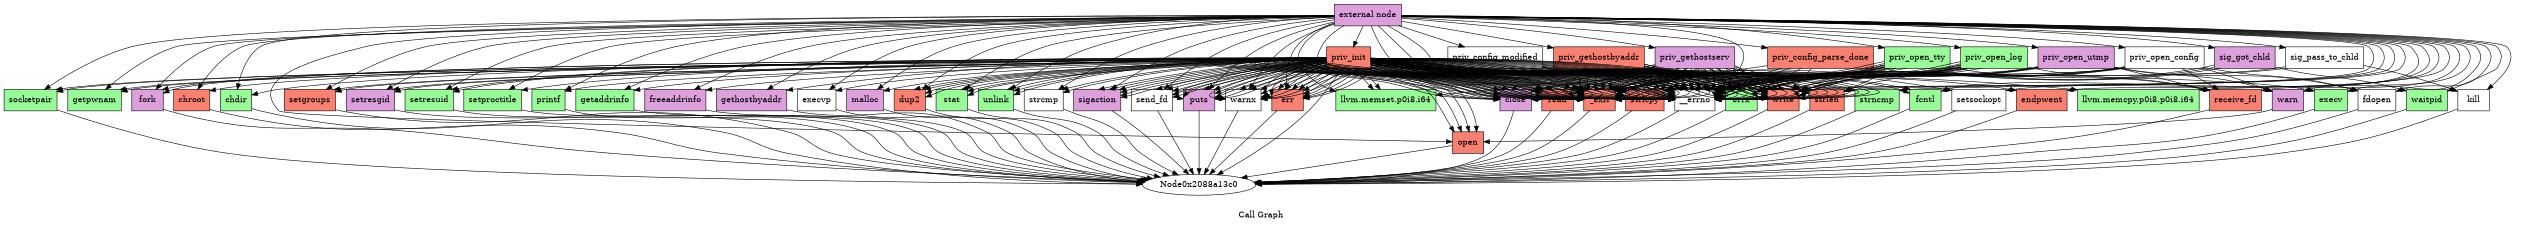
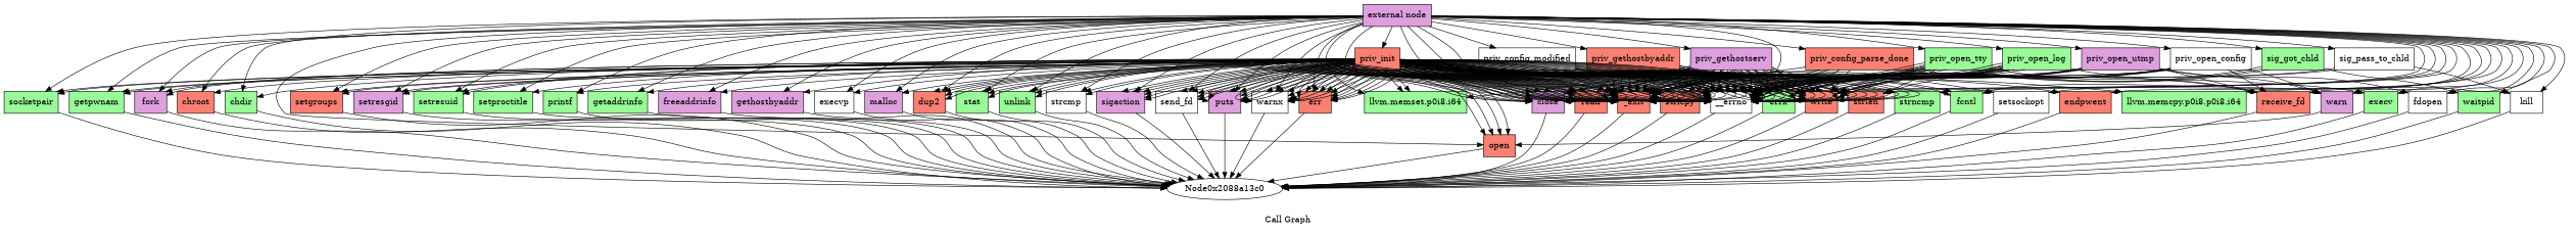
  digraph {
    label="Call Graph"
    node [fillcolor=palegreen shape=record style=filled]
    n1 [fillcolor=plum label="{external node}"]
    n2 [fillcolor=salmon label="{priv_init}"]
    n3 [label="{llvm.memset.p0i8.i64}"]
    n4 [fillcolor=plum label="{sigaction}"]
    n5 [label="{socketpair}"]
    n6 [fillcolor=salmon label="{err}"]
    n7 [label="{getpwnam}"]
    n8 [label="{errx}"]
    n9 [fillcolor=plum label="{fork}"]
    n10 [fillcolor=salmon label="{chroot}"]
    n11 [label="{chdir}"]
    n12 [fillcolor=salmon label="{setgroups}"]
    n13 [fillcolor=plum label="{setresgid}"]
    n14 [label="{setresuid}"]
    n15 [fillcolor=plum label="{close}"]
    n16 [fillcolor=salmon label="{dup2}"]
    n17 [fillcolor=white label="{sig_pass_to_chld}"]
-   n18 [fillcolor=plum label="{sig_got_chld}"]
+   n18 [label="{sig_got_chld}"]
    n19 [label="{setproctitle}"]
    n20 [fillcolor=salmon label="{strlcpy}"]
    n21 [label="{stat}"]
    n22 [label="{printf}"]
    n23 [fillcolor=salmon label="{_exit}"]
    n24 [fillcolor=salmon label="{open}"]
    n25 [fillcolor=white label="{send_fd}"]
    n26 [fillcolor=white label="{warnx}"]
    n27 [label="{getaddrinfo}"]
    n28 [fillcolor=plum label="{freeaddrinfo}"]
    n29 [fillcolor=plum label="{gethostbyaddr}"]
    n30 [fillcolor=salmon label="{strlen}"]
    n31 [label="{unlink}"]
    n32 [fillcolor=white label="{execvp}"]
    n33 [label="{priv_open_tty}"]
    n34 [fillcolor=salmon label="{receive_fd}"]
    n35 [label="{priv_open_log}"]
    n36 [fillcolor=plum label="{priv_open_utmp}"]
    n37 [fillcolor=white label="{fdopen}"]
    n38 [fillcolor=plum label="{warn}"]
    n39 [fillcolor=white label="{priv_open_config}"]
    n40 [fillcolor=white label="{priv_config_modified}"]
    n41 [fillcolor=salmon label="{priv_config_parse_done}"]
    n42 [fillcolor=plum label="{priv_gethostserv}"]
    n43 [fillcolor=salmon label="{priv_gethostbyaddr}"]
    n44 [fillcolor=salmon label="{write}"]
    n45 [fillcolor=white label="{__errno}"]
    n46 [fillcolor=salmon label="{read}"]
    n47 [label="{waitpid}"]
    n48 [fillcolor=white label="{kill}"]
    n49 [fillcolor=plum label="{malloc}"]
    n50 [fillcolor=white label="{strcmp}"]
    n51 [label="{strncmp}"]
    n52 [label="{llvm.memcpy.p0i8.p0i8.i64}"]
    n53 [label="{fcntl}"]
    n54 [fillcolor=white label="{setsockopt}"]
    n55 [fillcolor=salmon label="{endpwent}"]
    n56 [label="{execv}"]
    n57 [fillcolor=plum label="{puts}"]
    Node0x2088a13c0 [fillcolor=white shape=""]
    n1 -> n2
    n1 -> n3
    n1 -> n4
    n1 -> n5
    n1 -> n6
    n1 -> n7
    n1 -> n8
    n1 -> n9
    n1 -> n10
    n1 -> n11
    n1 -> n12
    n1 -> n13
    n1 -> n14
    n1 -> n15
    n1 -> n16
    n1 -> n17
    n1 -> n18
    n1 -> n19
    n1 -> n20
    n1 -> n21
    n1 -> n22
    n1 -> n23
    n1 -> n24
    n1 -> n25
    n1 -> n26
    n1 -> n27
    n1 -> n28
    n1 -> n29
    n1 -> n30
    n1 -> n31
    n1 -> n32
    n1 -> n33
    n1 -> n34
    n1 -> n35
    n1 -> n36
    n1 -> n37
    n1 -> n38
    n1 -> n39
    n1 -> n40
    n1 -> n41
    n1 -> n42
    n1 -> n43
    n1 -> n44
    n1 -> n45
    n1 -> n46
    n1 -> n47
    n1 -> n48
    n1 -> n49
    n1 -> n50
    n1 -> n51
    n1 -> n52
    n1 -> n53
    n1 -> n54
    n1 -> n55
    n1 -> n56
    n1 -> n57
    n2 -> n3
    n2 -> n3
    n2 -> n4
    n2 -> n4
    n2 -> n4
    n2 -> n4
    n2 -> n4
    n2 -> n4
    n2 -> n5
    n2 -> n5
    n2 -> n6
    n2 -> n6
    n2 -> n6
    n2 -> n6
    n2 -> n6
    n2 -> n6
    n2 -> n6
    n2 -> n6
    n2 -> n6
    n2 -> n6
    n2 -> n6
    n2 -> n6
    n2 -> n7
    n2 -> n7
    n2 -> n8
    n2 -> n8
    n2 -> n8
    n2 -> n8
    n2 -> n8
    n2 -> n8
    n2 -> n8
    n2 -> n8
    n2 -> n9
    n2 -> n9
    n2 -> n10
    n2 -> n11
    n2 -> n12
    n2 -> n12
    n2 -> n13
    n2 -> n13
    n2 -> n14
    n2 -> n14
    n2 -> n15
    n2 -> n15
    n2 -> n15
    n2 -> n15
    n2 -> n15
    n2 -> n15
    n2 -> n15
    n2 -> n15
    n2 -> n15
    n2 -> n15
    n2 -> n15
    n2 -> n15
    n2 -> n15
    n2 -> n15
    n2 -> n15
    n2 -> n15
    n2 -> n16
    n2 -> n16
    n2 -> n16
    n2 -> n16
    n2 -> n19
    n2 -> n20
    n2 -> n20
    n2 -> n20
    n2 -> n20
    n2 -> n21
    n2 -> n21
    n2 -> n21
    n2 -> n22
    n2 -> n23
    n2 -> n23
    n2 -> n23
    n2 -> n23
    n2 -> n23
    n2 -> n23
    n2 -> n23
    n2 -> n23
    n2 -> n23
    n2 -> n23
    n2 -> n23
    n2 -> n23
    n2 -> n23
    n2 -> n23
    n2 -> n23
    n2 -> n23
    n2 -> n23
    n2 -> n23
    n2 -> n23
    n2 -> n23
    n2 -> n23
    n2 -> n23
    n2 -> n23
    n2 -> n23
    n2 -> n23
    n2 -> n24
    n2 -> n24
    n2 -> n24
    n2 -> n24
    n2 -> n25
    n2 -> n25
    n2 -> n25
    n2 -> n25
    n2 -> n25
    n2 -> n26
    n2 -> n26
    n2 -> n26
    n2 -> n26
    n2 -> n26
    n2 -> n26
    n2 -> n26
    n2 -> n26
    n2 -> n26
    n2 -> n26
    n2 -> n27
    n2 -> n28
    n2 -> n29
    n2 -> n30
    n2 -> n31
    n2 -> n31
    n2 -> n31
    n2 -> n32
    n2 -> n44
    n2 -> n44
    n2 -> n44
    n2 -> n44
    n2 -> n44
    n2 -> n44
    n2 -> n44
    n2 -> n44
    n2 -> n45
    n2 -> n45
    n2 -> n45
    n2 -> n45
    n2 -> n45
    n2 -> n45
    n2 -> n45
    n2 -> n45
    n2 -> n45
    n2 -> n45
    n2 -> n45
    n2 -> n45
    n2 -> n45
    n2 -> n45
    n2 -> n45
    n2 -> n45
    n2 -> n45
    n2 -> n45
    n2 -> n45
    n2 -> n45
    n2 -> n45
    n2 -> n45
    n2 -> n45
    n2 -> n45
    n2 -> n45
    n2 -> n45
    n2 -> n45
    n2 -> n45
    n2 -> n45
    n2 -> n45
    n2 -> n45
    n2 -> n45
    n2 -> n45
    n2 -> n45
    n2 -> n45
    n2 -> n45
    n2 -> n45
    n2 -> n45
    n2 -> n45
    n2 -> n45
    n2 -> n46
    n2 -> n46
    n2 -> n46
    n2 -> n46
    n2 -> n46
    n2 -> n46
    n2 -> n46
    n2 -> n46
    n2 -> n46
    n2 -> n46
    n2 -> n46
    n2 -> n46
    n2 -> n49
    n2 -> n50
    n2 -> n50
    n2 -> n51
    n2 -> n52
    n2 -> n53
    n2 -> n53
    n2 -> n54
    n2 -> n55
    n2 -> n56
    n2 -> n57
    n2 -> n57
    n2 -> n57
    n2 -> n57
    n2 -> n57
    n2 -> n57
    n2 -> n57
    n2 -> n57
    n4 -> Node0x2088a13c0
    n5 -> Node0x2088a13c0
    n6 -> Node0x2088a13c0
-   n2 -> Node0x2088a13c0
+   n7 -> Node0x2088a13c0
    n8 -> Node0x2088a13c0
    n9 -> Node0x2088a13c0
    n10 -> Node0x2088a13c0
    n11 -> Node0x2088a13c0
    n12 -> Node0x2088a13c0
    n13 -> Node0x2088a13c0
    n14 -> Node0x2088a13c0
    n15 -> Node0x2088a13c0
    n16 -> Node0x2088a13c0
    n17 -> n45
    n17 -> n45
    n17 -> n48
    n18 -> n45
    n18 -> n45
    n18 -> n45
    n18 -> n47
    n19 -> Node0x2088a13c0
    n20 -> Node0x2088a13c0
    n21 -> Node0x2088a13c0
    n22 -> Node0x2088a13c0
    n23 -> Node0x2088a13c0
    n24 -> Node0x2088a13c0
    n25 -> Node0x2088a13c0
    n26 -> Node0x2088a13c0
    n27 -> Node0x2088a13c0
    n28 -> Node0x2088a13c0
    n29 -> Node0x2088a13c0
    n30 -> Node0x2088a13c0
    n31 -> Node0x2088a13c0
    n32 -> Node0x2088a13c0
    n33 -> n8
    n33 -> n20
    n33 -> n23
    n33 -> n23
    n33 -> n23
    n33 -> n30
    n33 -> n34
    n33 -> n44
    n33 -> n44
    n33 -> n44
    n33 -> n45
    n33 -> n45
    n33 -> n45
    n33 -> n45
    n33 -> n45
    n33 -> n45
    n34 -> Node0x2088a13c0
    n35 -> n8
    n35 -> n20
    n35 -> n23
    n35 -> n23
    n35 -> n23
    n35 -> n30
    n35 -> n34
    n35 -> n44
    n35 -> n44
    n35 -> n44
    n35 -> n45
    n35 -> n45
    n35 -> n45
    n35 -> n45
    n35 -> n45
    n35 -> n45
    n36 -> n8
    n36 -> n15
    n36 -> n23
    n36 -> n34
    n36 -> n37
    n36 -> n38
    n36 -> n44
    n36 -> n45
    n36 -> n45
    n37 -> Node0x2088a13c0
    n38 -> n24
    n39 -> n8
    n39 -> n15
    n39 -> n23
    n39 -> n34
-   n39 -> n37
    n39 -> n38
    n39 -> n44
    n39 -> n45
    n39 -> n45
    n40 -> n8
    n40 -> n23
    n40 -> n23
    n40 -> n44
    n40 -> n45
    n40 -> n45
    n40 -> n45
    n40 -> n45
    n40 -> n46
    n41 -> n8
    n41 -> n23
    n41 -> n44
    n41 -> n45
    n41 -> n45
    n42 -> n3
    n42 -> n8
    n42 -> n8
    n42 -> n8
    n42 -> n8
    n42 -> n20
    n42 -> n20
    n42 -> n23
    n42 -> n23
    n42 -> n23
    n42 -> n23
    n42 -> n23
    n42 -> n23
    n42 -> n23
    n42 -> n30
    n42 -> n30
    n42 -> n44
    n42 -> n44
    n42 -> n44
    n42 -> n44
    n42 -> n44
    n42 -> n45
    n42 -> n45
    n42 -> n45
    n42 -> n45
    n42 -> n45
    n42 -> n45
    n42 -> n45
    n42 -> n45
    n42 -> n45
    n42 -> n45
    n42 -> n45
    n42 -> n45
    n42 -> n45
    n42 -> n45
    n42 -> n46
    n42 -> n46
    n43 -> n8
    n43 -> n8
    n43 -> n23
    n43 -> n23
    n43 -> n23
    n43 -> n23
    n43 -> n23
    n43 -> n23
    n43 -> n44
    n43 -> n44
    n43 -> n44
    n43 -> n44
    n43 -> n45
    n43 -> n45
    n43 -> n45
    n43 -> n45
    n43 -> n45
    n43 -> n45
    n43 -> n45
    n43 -> n45
    n43 -> n45
    n43 -> n45
    n43 -> n45
    n43 -> n45
    n43 -> n46
    n43 -> n46
    n44 -> Node0x2088a13c0
    n45 -> Node0x2088a13c0
    n46 -> Node0x2088a13c0
    n47 -> Node0x2088a13c0
    n48 -> Node0x2088a13c0
    n49 -> Node0x2088a13c0
    n50 -> Node0x2088a13c0
    n51 -> Node0x2088a13c0
    n53 -> Node0x2088a13c0
    n54 -> Node0x2088a13c0
    n55 -> Node0x2088a13c0
    n56 -> Node0x2088a13c0
    n57 -> Node0x2088a13c0
  }
